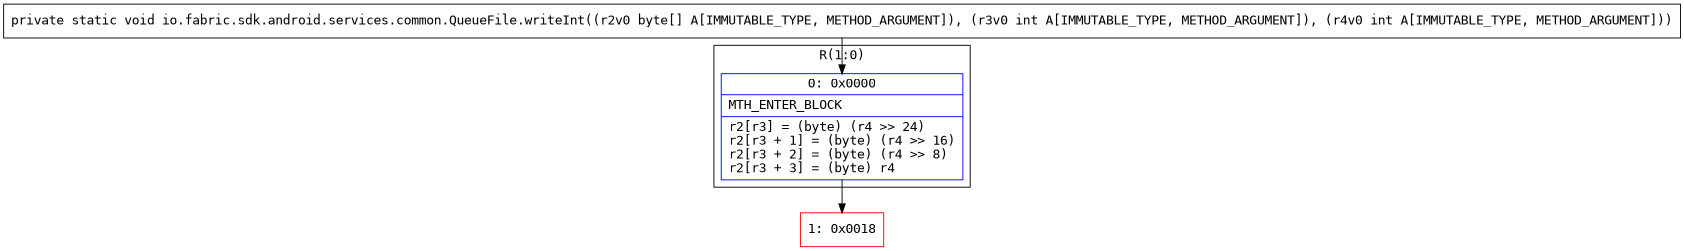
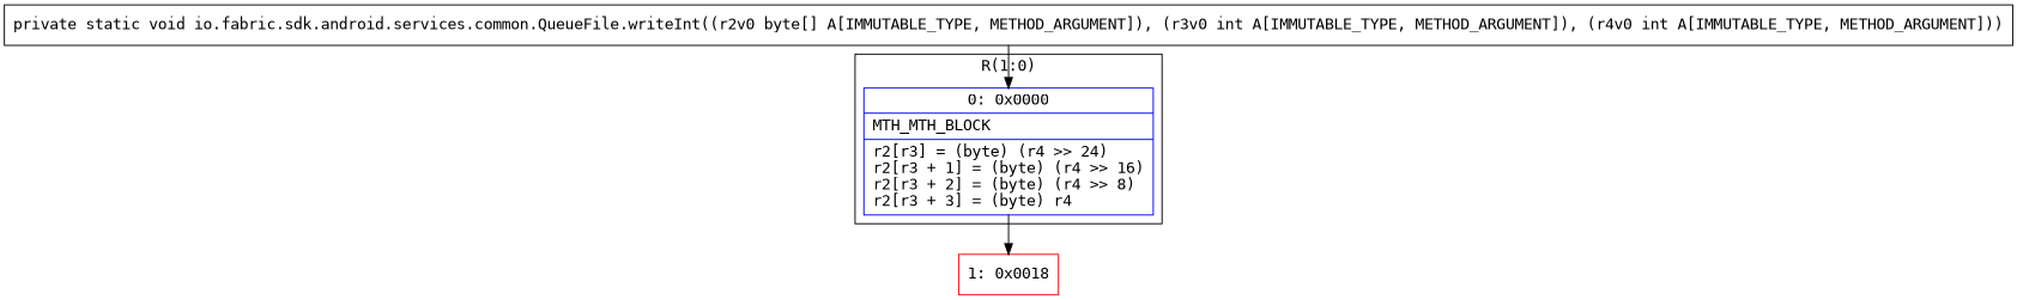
  digraph {
    fontname="DejaVu Sans Mono"
    node [shape=record fontname="DejaVu Sans Mono"]
    edge [fontname="DejaVu Sans Mono"]
-   n1 [color=blue label="{0\:\ 0x0000|MTH_ENTER_BLOCK\l|r2[r3] = (byte) (r4 \>\> 24)\lr2[r3 + 1] = (byte) (r4 \>\> 16)\lr2[r3 + 2] = (byte) (r4 \>\> 8)\lr2[r3 + 3] = (byte) r4\l}"]
+   n1 [color=blue label="{0\:\ 0x0000|MTH_MTH_BLOCK\l|r2[r3] = (byte) (r4 \>\> 24)\lr2[r3 + 1] = (byte) (r4 \>\> 16)\lr2[r3 + 2] = (byte) (r4 \>\> 8)\lr2[r3 + 3] = (byte) r4\l}"]
    n2 [color=red label="{1\:\ 0x0018}"]
    n3 [label="{private static void io.fabric.sdk.android.services.common.QueueFile.writeInt((r2v0 byte[] A[IMMUTABLE_TYPE, METHOD_ARGUMENT]), (r3v0 int A[IMMUTABLE_TYPE, METHOD_ARGUMENT]), (r4v0 int A[IMMUTABLE_TYPE, METHOD_ARGUMENT])) }"]
    subgraph cluster_1 {
      label="R(1:0)"
      n1
    }
    n1 -> n2
    n3 -> n1
  }
